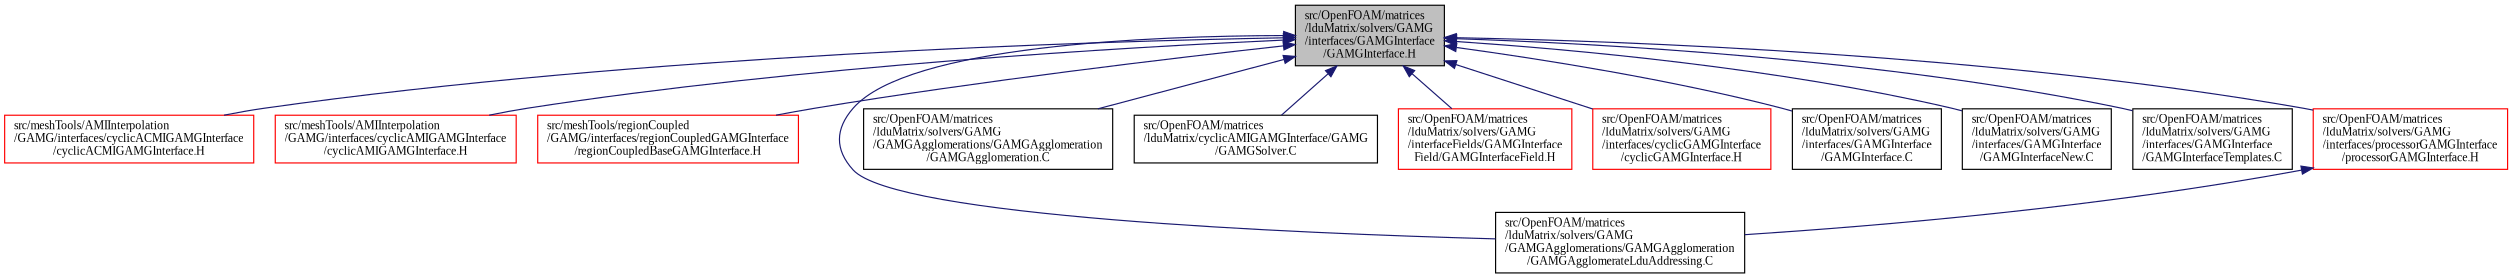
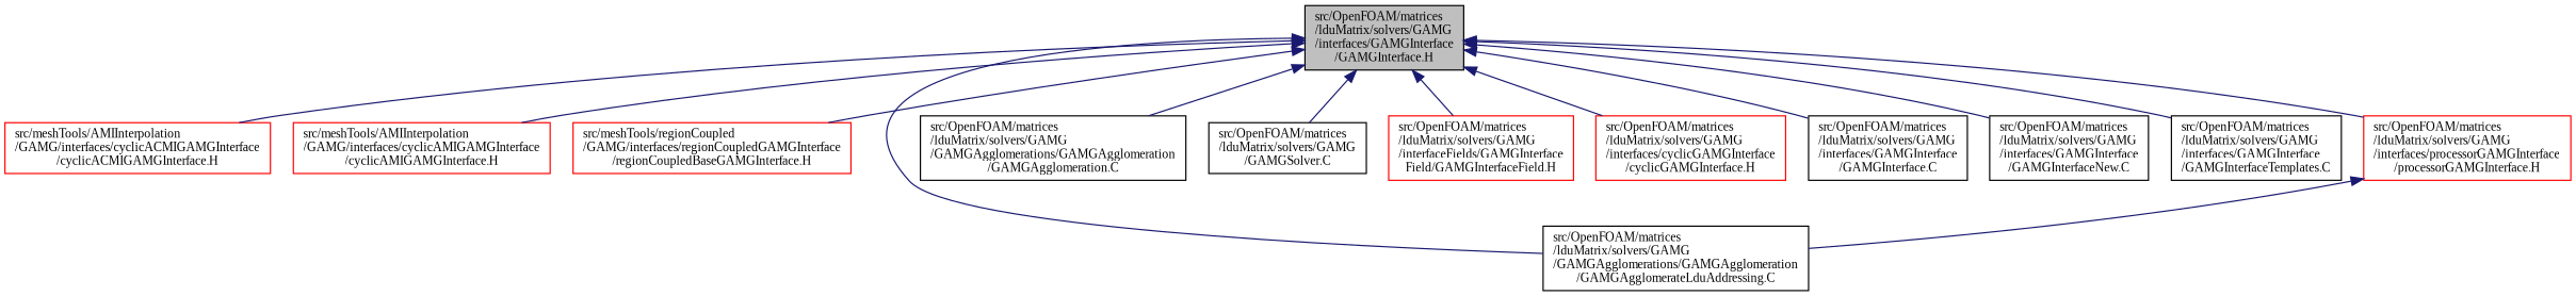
  digraph {
    fontname="Liberation Serif"
    node [color=black fontname="Liberation Serif" fontsize=10 shape=record]
    edge [color=midnightblue dir=back fontname="Liberation Serif" fontsize=10 labelfontname=Helvetica labelfontsize=10 style=solid]
    n1 [fillcolor=grey75 fontcolor=black height=0.2 label="src/OpenFOAM/matrices\l/lduMatrix/solvers/GAMG\l/interfaces/GAMGInterface\l/GAMGInterface.H" style=filled width=0.4]
    n2 [color=red height=0.2 label="src/meshTools/AMIInterpolation\l/GAMG/interfaces/cyclicACMIGAMGInterface\l/cyclicACMIGAMGInterface.H" width=0.4]
    n3 [color=red height=0.2 label="src/meshTools/AMIInterpolation\l/GAMG/interfaces/cyclicAMIGAMGInterface\l/cyclicAMIGAMGInterface.H" width=0.4]
    n4 [color=red height=0.2 label="src/meshTools/regionCoupled\l/GAMG/interfaces/regionCoupledGAMGInterface\l/regionCoupledBaseGAMGInterface.H" width=0.4]
    n5 [height=0.2 label="src/OpenFOAM/matrices\l/lduMatrix/solvers/GAMG\l/GAMGAgglomerations/GAMGAgglomeration\l/GAMGAgglomerateLduAddressing.C" width=0.4]
    n6 [height=0.2 label="src/OpenFOAM/matrices\l/lduMatrix/solvers/GAMG\l/GAMGAgglomerations/GAMGAgglomeration\l/GAMGAgglomeration.C" width=0.4]
-   n7 [height=0.2 label="src/OpenFOAM/matrices\l/lduMatrix/cyclicAMIGAMGInterface/GAMG\l/GAMGSolver.C" width=0.4]
+   n7 [height=0.2 label="src/OpenFOAM/matrices\l/lduMatrix/solvers/GAMG\l/GAMGSolver.C" width=0.4]
    n8 [color=red height=0.2 label="src/OpenFOAM/matrices\l/lduMatrix/solvers/GAMG\l/interfaceFields/GAMGInterface\lField/GAMGInterfaceField.H" width=0.4]
    n9 [color=red height=0.2 label="src/OpenFOAM/matrices\l/lduMatrix/solvers/GAMG\l/interfaces/cyclicGAMGInterface\l/cyclicGAMGInterface.H" width=0.4]
    n10 [height=0.2 label="src/OpenFOAM/matrices\l/lduMatrix/solvers/GAMG\l/interfaces/GAMGInterface\l/GAMGInterface.C" width=0.4]
    n11 [height=0.2 label="src/OpenFOAM/matrices\l/lduMatrix/solvers/GAMG\l/interfaces/GAMGInterface\l/GAMGInterfaceNew.C" width=0.4]
    n12 [height=0.2 label="src/OpenFOAM/matrices\l/lduMatrix/solvers/GAMG\l/interfaces/GAMGInterface\l/GAMGInterfaceTemplates.C" width=0.4]
    n13 [color=red height=0.2 label="src/OpenFOAM/matrices\l/lduMatrix/solvers/GAMG\l/interfaces/processorGAMGInterface\l/processorGAMGInterface.H" width=0.4]
    n1 -> n2
    n1 -> n3
    n1 -> n4
    n1 -> n5
    n1 -> n6
    n1 -> n7
    n1 -> n8
    n1 -> n9
    n1 -> n10
    n1 -> n11
    n1 -> n12
    n1 -> n13
    n13 -> n5
  }
